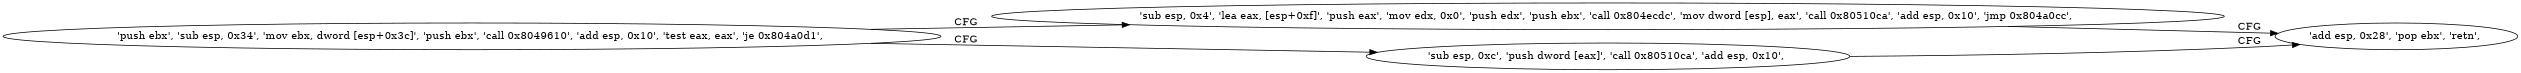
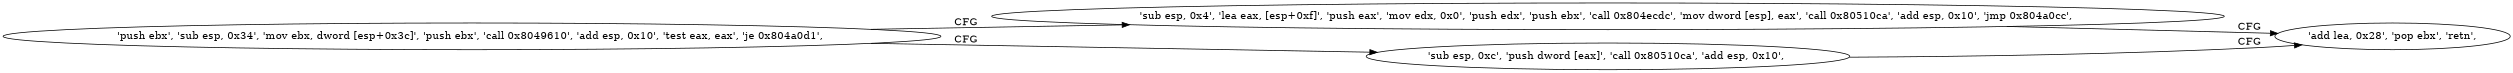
  digraph {
    rankdir=LR
    n1 [label="'push ebx', 'sub esp, 0x34', 'mov ebx, dword [esp+0x3c]', 'push ebx', 'call 0x8049610', 'add esp, 0x10', 'test eax, eax', 'je 0x804a0d1', "]
    n2 [label="'sub esp, 0x4', 'lea eax, [esp+0xf]', 'push eax', 'mov edx, 0x0', 'push edx', 'push ebx', 'call 0x804ecdc', 'mov dword [esp], eax', 'call 0x80510ca', 'add esp, 0x10', 'jmp 0x804a0cc', "]
    n3 [label="'sub esp, 0xc', 'push dword [eax]', 'call 0x80510ca', 'add esp, 0x10', "]
-   n4 [label="'add esp, 0x28', 'pop ebx', 'retn', "]
+   n4 [label="'add lea, 0x28', 'pop ebx', 'retn',"]
    n1 -> n2 [label=CFG]
    n1 -> n3 [label=CFG]
    n2 -> n4 [label=CFG]
    n3 -> n4 [label=CFG]
  }
